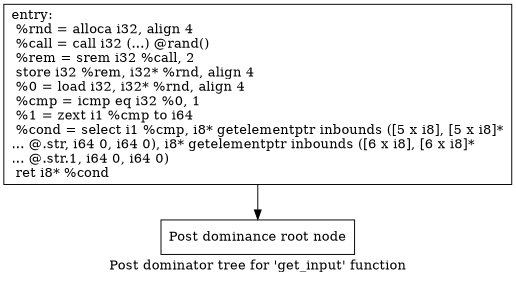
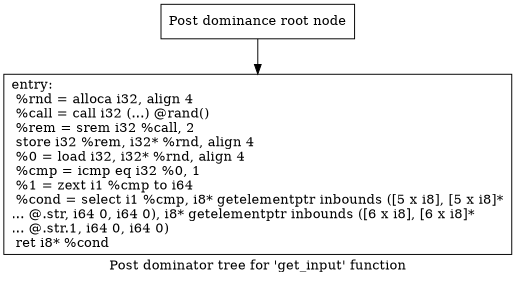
  digraph {
    label="Post dominator tree for 'get_input' function"
    node [shape=record]
    n1 [label="{Post dominance root node}"]
    n2 [label="{entry:\l  %rnd = alloca i32, align 4\l  %call = call i32 (...) @rand()\l  %rem = srem i32 %call, 2\l  store i32 %rem, i32* %rnd, align 4\l  %0 = load i32, i32* %rnd, align 4\l  %cmp = icmp eq i32 %0, 1\l  %1 = zext i1 %cmp to i64\l  %cond = select i1 %cmp, i8* getelementptr inbounds ([5 x i8], [5 x i8]*\l... @.str, i64 0, i64 0), i8* getelementptr inbounds ([6 x i8], [6 x i8]*\l... @.str.1, i64 0, i64 0)\l  ret i8* %cond\l}"]
-   n2 -> n1
+   n1 -> n2
  }
